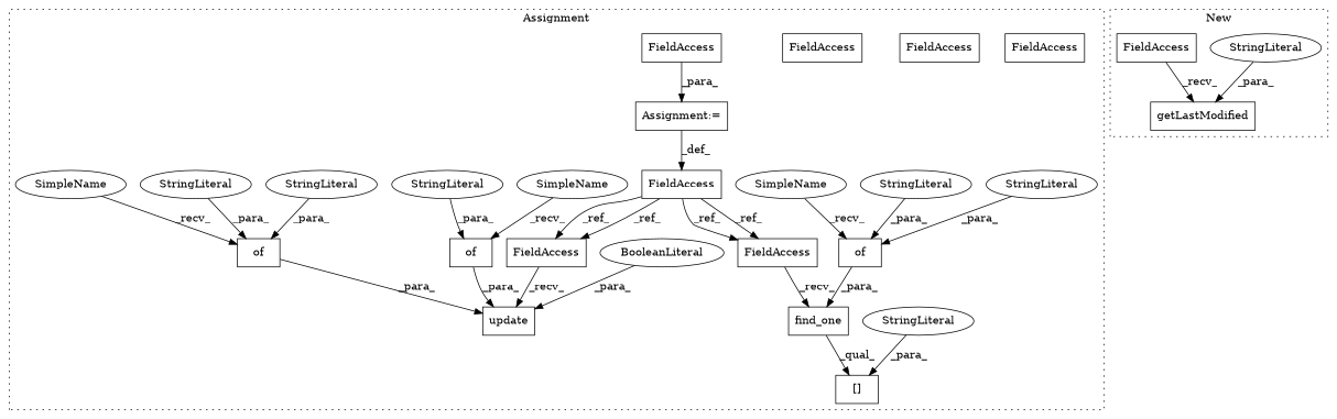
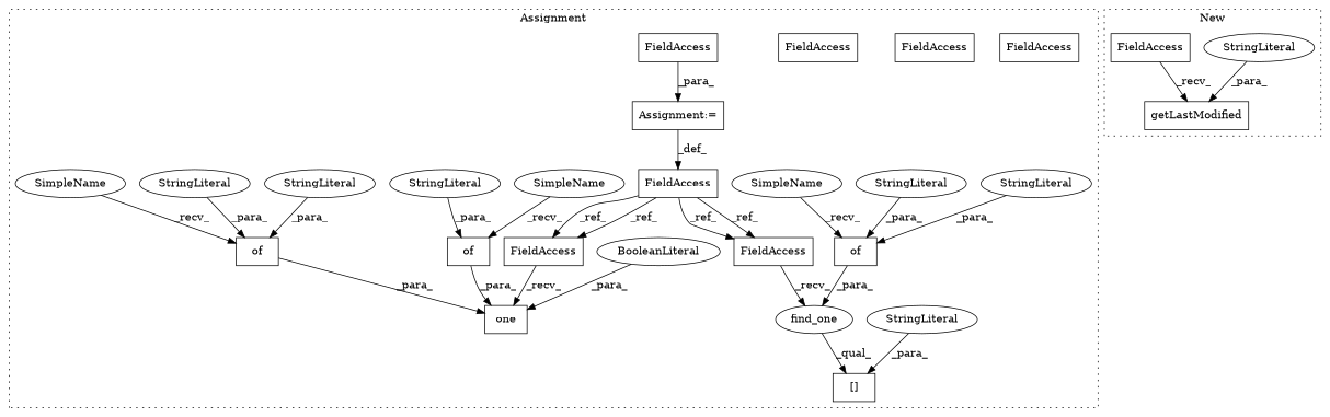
  digraph {
    node [a=22 l=4 s=3384 shape=box]
    n1 [a=32 l="3,1" label=of s="2479,2492"]
    n2 [a=2 l="2,1" label="[]" s="2557,2574"]
-   n3 [a=32 l="9,1" label=find_one s="2466,2493"]
+   n3 [a=32 l="9,1" label=find_one s="2466,2493" shape=ellipse]
    n4 [a=32 l="3,1" label=of s="3433,3464"]
-   n5 [a=32 l="7,1" label=update s="3389,3471"]
+   n5 [a=32 l="7,1" label=one s="3389,3471"]
    n6 [a=9 label=BooleanLiteral s=3467 shape=ellipse]
    n7 [a=32 l="3,1" label=of s="3400,3413"]
    n8 [a=45 l=5 label=StringLiteral s=2487 shape=ellipse]
    n9 [a=45 label=StringLiteral s=2482 shape=ellipse]
    n10 [a=45 label=StringLiteral s=3403 shape=ellipse]
    n11 [a=45 l=15 label=StringLiteral s=2559 shape=ellipse]
    n12 [a=45 l=15 label=StringLiteral s=3436 shape=ellipse]
    n13 [a=45 l=5 label=StringLiteral s=3408 shape=ellipse]
    n14 [label=FieldAccess]
    n15 [label=FieldAccess s=2123]
    n16 [label=FieldAccess s=2461]
    n17 [a=7 l=1 label="Assignment:=" s=2127]
    n18 [l=2 label=FieldAccess s=2128]
    n19 [l=2 label=FieldAccess s=2128]
    n20 [a=42 l=3 label=SimpleName s=3429 shape=ellipse]
    n21 [a=42 l=3 label=SimpleName s=3396 shape=ellipse]
    n22 [a=42 l=3 label=SimpleName s=2475 shape=ellipse]
    n23 [label=FieldAccess]
    n24 [label=FieldAccess s=2461]
    n25 [a=32 l="16,1" label=getLastModified s="2390,2411"]
    n26 [a=45 l=5 label=StringLiteral s=2406 shape=ellipse]
    n27 [l=7 label=FieldAccess s=2382]
    subgraph cluster_1 {
      label=Assignment
      style=dotted
      n1
      n2
      n3
      n4
      n5
      n6
      n7
      n8
      n9
      n10
      n11
      n12
      n13
      n14
      n15
      n16
      n17
      n18
      n19
      n20
      n21
      n22
      n23
      n24
    }
    subgraph cluster_2 {
      label=New
      style=dotted
      n25
      n26
      n27
    }
    n1 -> n3 [label=_para_]
    n3 -> n2 [label=_qual_]
    n4 -> n5 [label=_para_]
    n6 -> n5 [label=_para_]
    n7 -> n5 [label=_para_]
    n8 -> n1 [label=_para_]
    n9 -> n1 [label=_para_]
    n10 -> n7 [label=_para_]
    n11 -> n2 [label=_para_]
    n12 -> n4 [label=_para_]
    n13 -> n7 [label=_para_]
    n15 -> n23 [label=_ref_]
    n15 -> n23 [label=_ref_]
    n15 -> n24 [label=_ref_]
    n15 -> n24 [label=_ref_]
    n17 -> n15 [label=_def_]
    n19 -> n17 [label=_para_]
    n20 -> n4 [label=_recv_]
    n21 -> n7 [label=_recv_]
    n22 -> n1 [label=_recv_]
    n23 -> n5 [label=_recv_]
    n24 -> n3 [label=_recv_]
    n26 -> n25 [label=_para_]
    n27 -> n25 [label=_recv_]
  }
